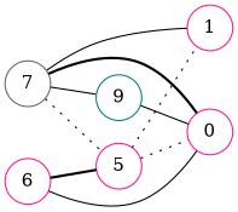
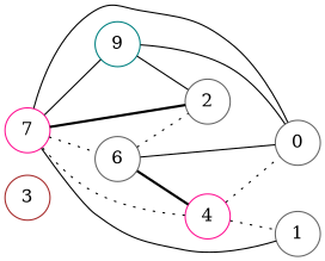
  graph {
    rankdir=LR
    node [color=deeppink shape=circle]
    edge [style=solid]
-   4 [label=5]
-   0
-   1
+   3 [color=brown]
+   4
+   0 [color=gray40]
+   1 [color=gray40]
    n5 [color=teal label=9]
-   6
-   7 [color=gray40]
+   2 [color=gray40]
+   6 [color=gray40]
+   7
    4 -- 0 [style=dotted]
    4 -- 1 [style=dotted]
    n5 -- 0
+   n5 -- 2
    6 -- 4 [style=bold]
    6 -- 0
+   6 -- 2 [style=dotted]
    7 -- 4 [style=dotted]
-   7 -- 0 [style=bold]
+   7 -- 0
    7 -- 1
    7 -- n5
+   7 -- 2 [style=bold]
+   7 -- 6 [style=dotted]
  }
